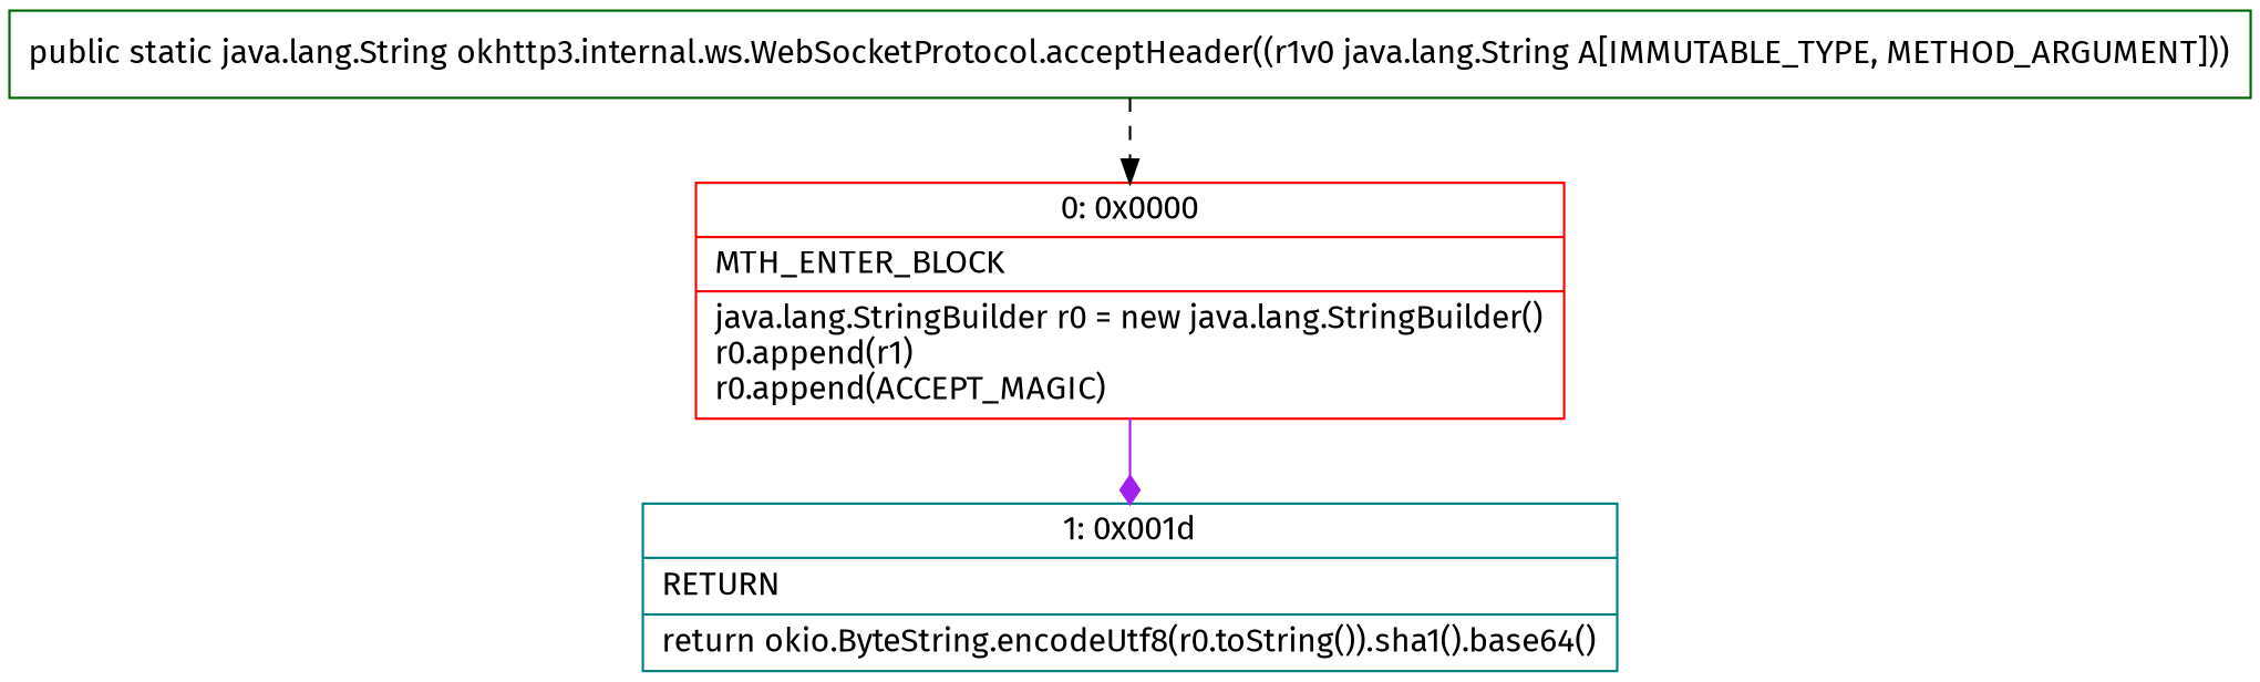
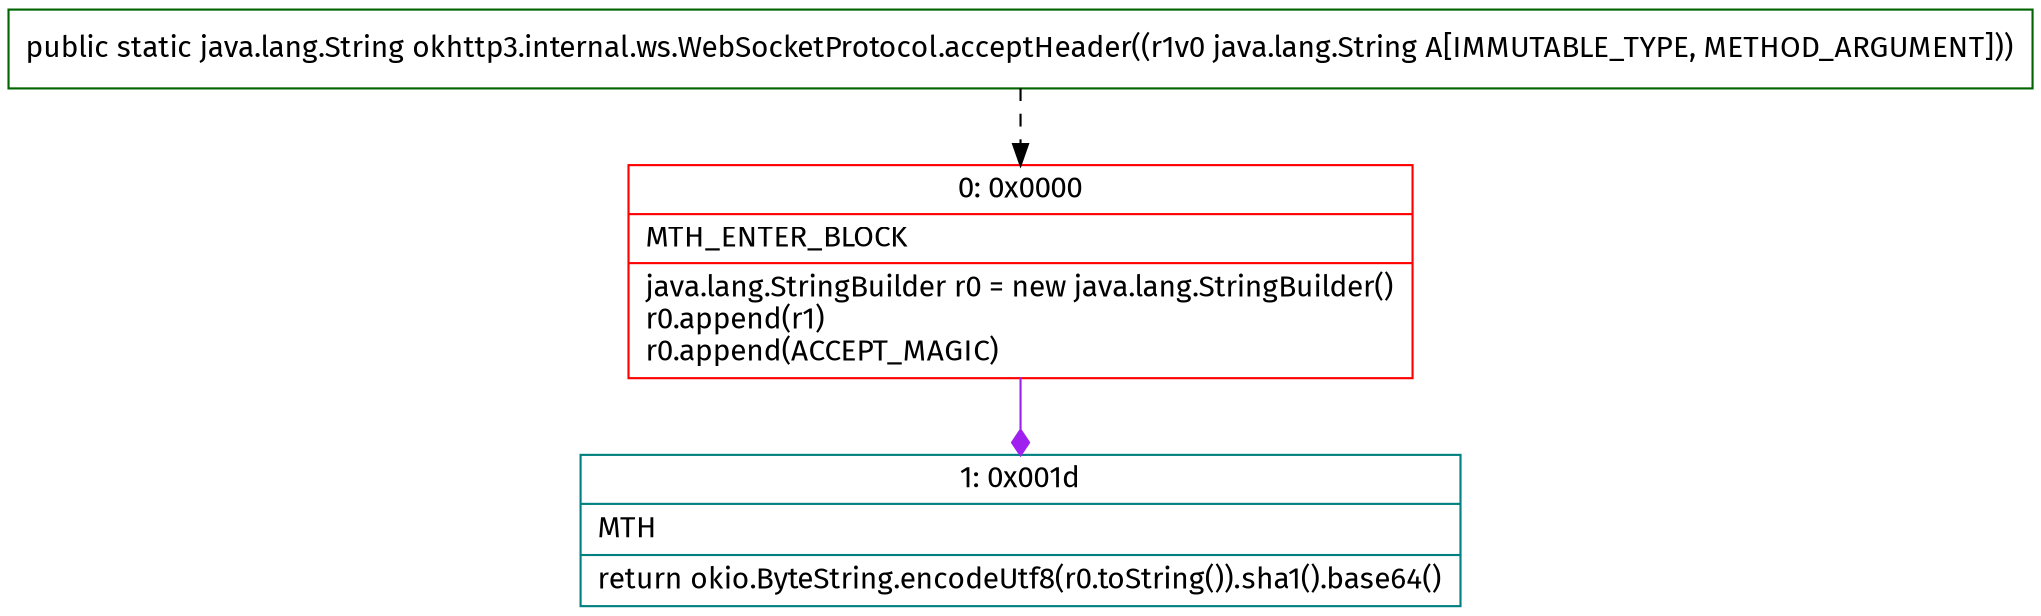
  digraph {
    fontname="Fira Sans"
    node [shape=record fontname="Fira Sans"]
    edge [fontname="Fira Sans"]
    n1 [label="{0\:\ 0x0000|MTH_ENTER_BLOCK\l|java.lang.StringBuilder r0 = new java.lang.StringBuilder()\lr0.append(r1)\lr0.append(ACCEPT_MAGIC)\l}" color=red]
-   n2 [label="{1\:\ 0x001d|RETURN\l|return okio.ByteString.encodeUtf8(r0.toString()).sha1().base64()\l}" color=teal]
+   n2 [label="{1\:\ 0x001d|MTH\l|return okio.ByteString.encodeUtf8(r0.toString()).sha1().base64()\l}" color=teal]
    n3 [label="{public static java.lang.String okhttp3.internal.ws.WebSocketProtocol.acceptHeader((r1v0 java.lang.String A[IMMUTABLE_TYPE, METHOD_ARGUMENT])) }" color=darkgreen]
    n1 -> n2 [color=purple style=solid arrowhead=diamond]
    n3 -> n1 [color=black style=dashed arrowhead=normal]
  }
